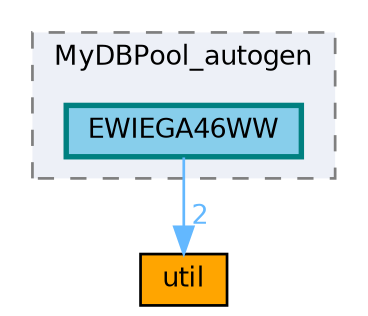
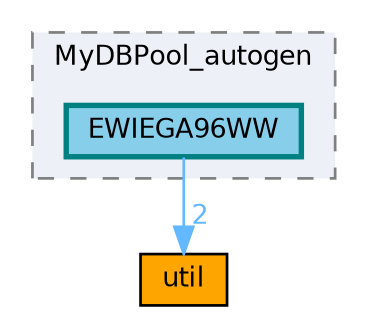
  digraph {
    compound=true
    node [fontname=Helvetica fontsize=10 shape=box]
-   n1 [color=teal fillcolor=skyblue height=0.2 label=EWIEGA46WW style="filled,bold" width=0.4]
+   n1 [color=teal fillcolor=skyblue height=0.2 label=EWIEGA96WW style="filled,bold" width=0.4]
    n2 [color=black fillcolor=orange height=0.2 label=util style=filled width=0.4]
    subgraph cluster_1 {
      bgcolor="#edf0f7"
      fontname=Helvetica
      fontsize=10
      label=MyDBPool_autogen
      pencolor=grey50
      style="filled,dashed"
      n1
    }
    n1 -> n2 [color=steelblue1 fontcolor=steelblue1 fontname=Helvetica fontsize=10 headlabel=2 labeldistance=1.5 labelfontname=Helvetica labelfontsize=10 style=solid]
  }
